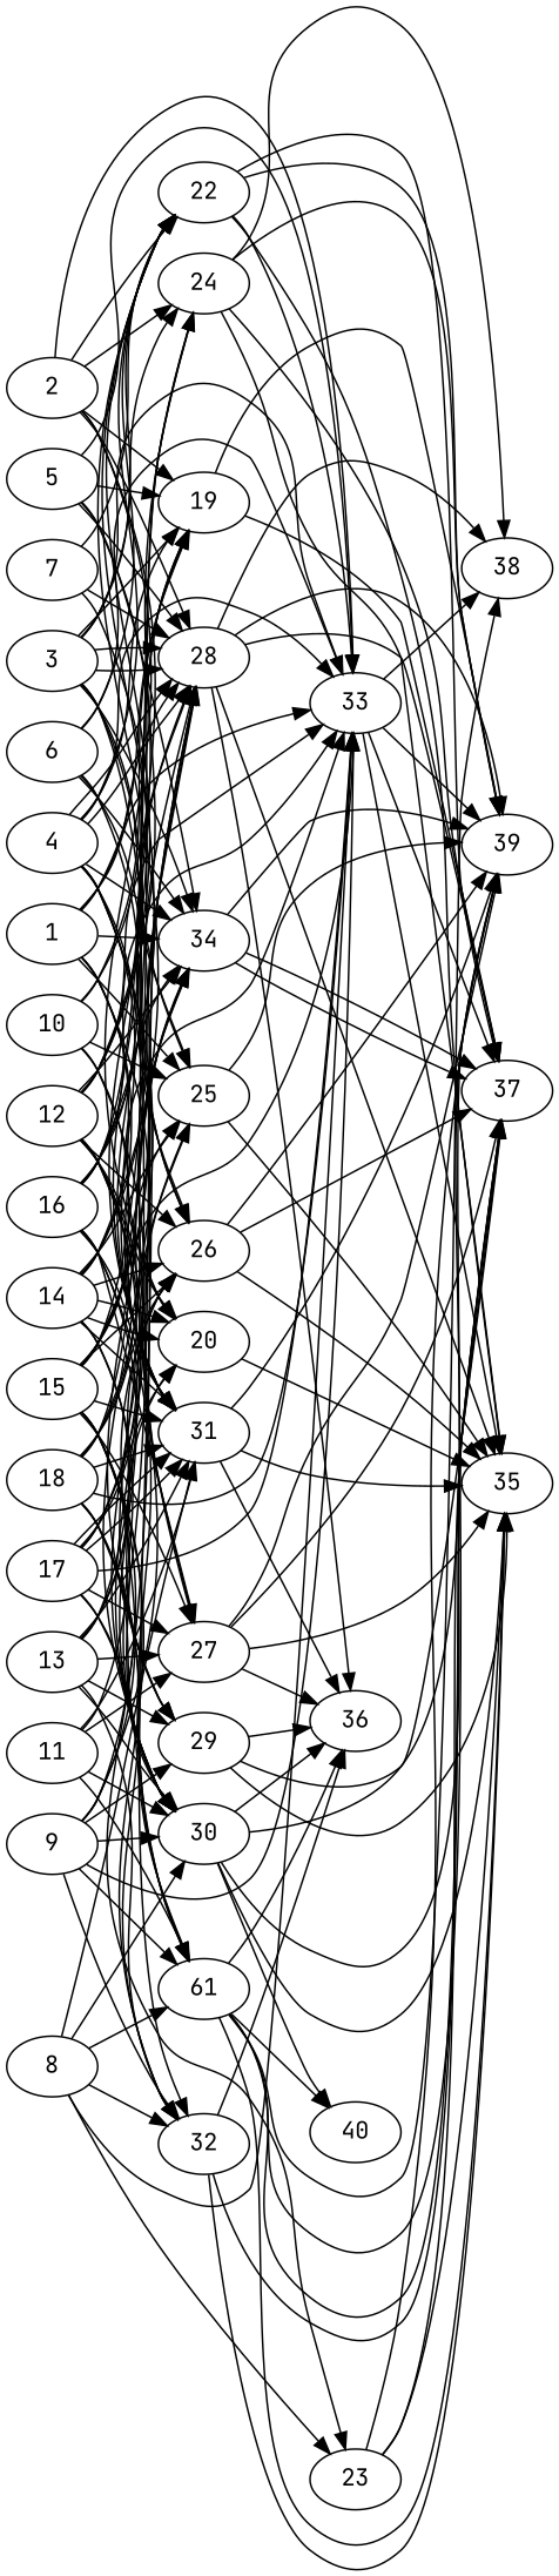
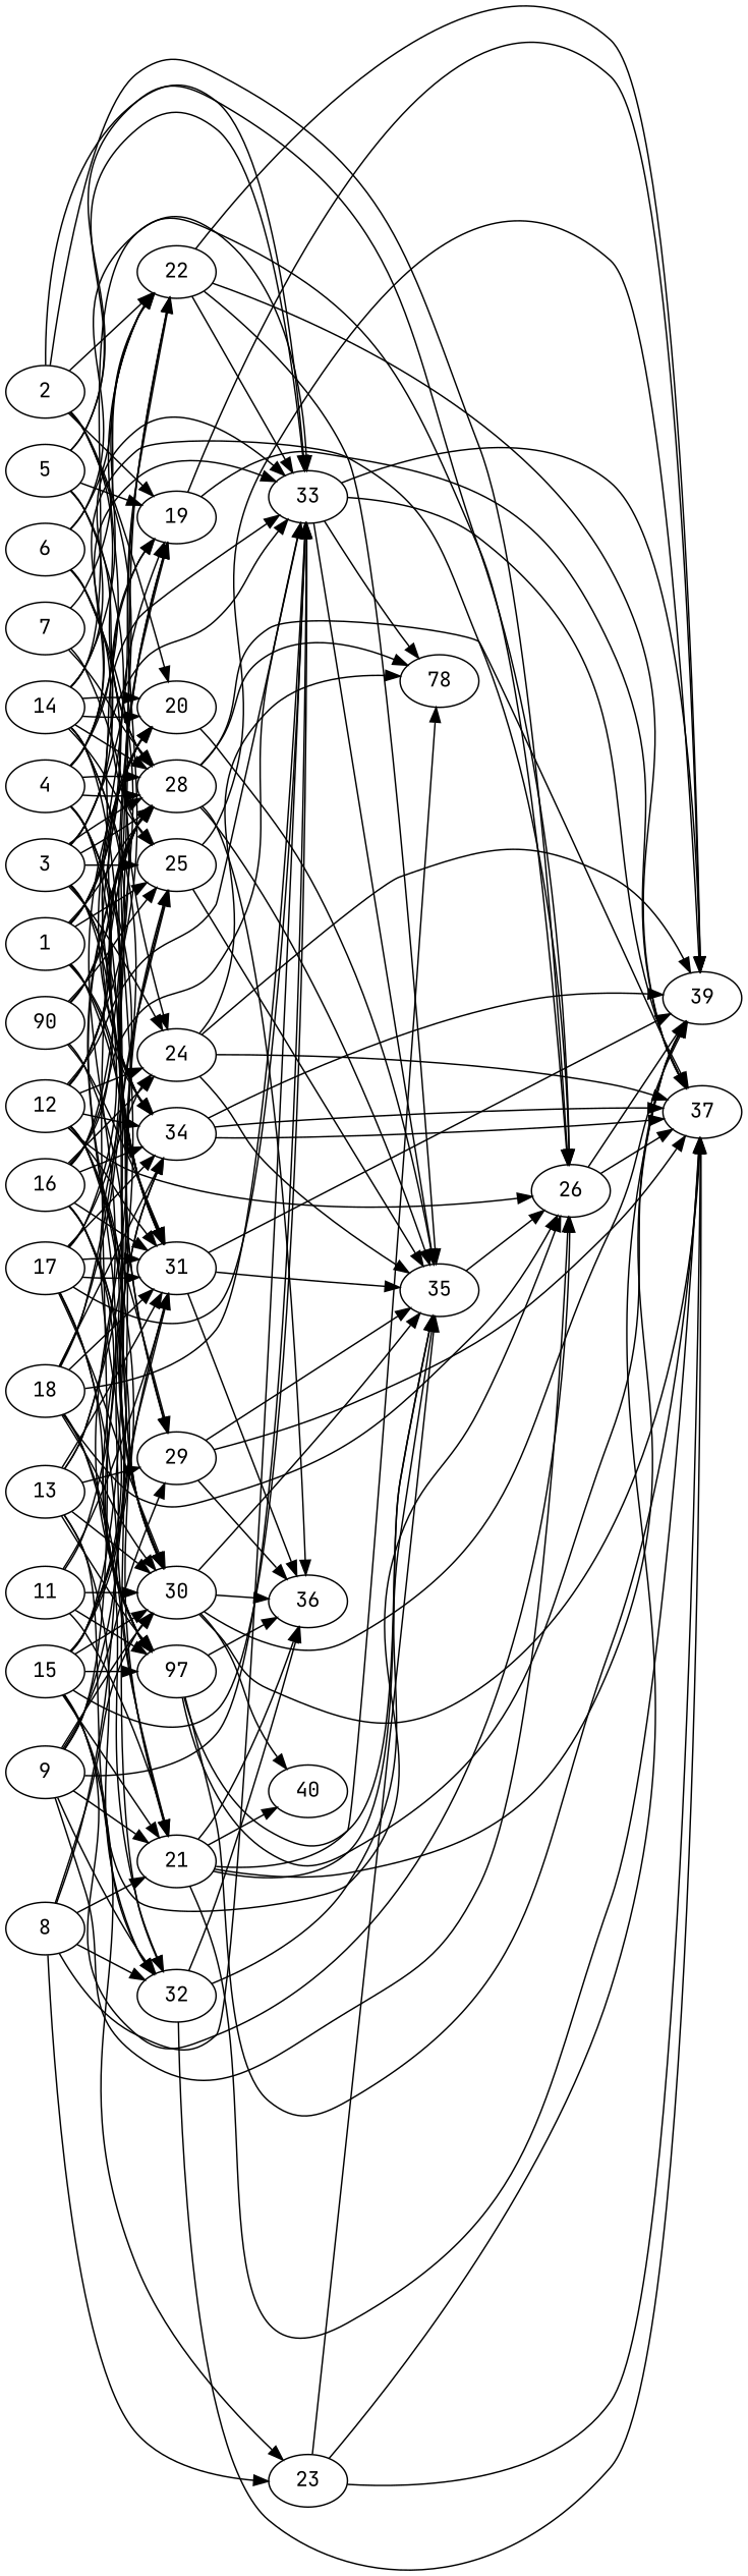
  digraph {
    fontname="JetBrains Mono"
    rankdir=LR
    node [alpha=0.05 fontname="JetBrains Mono"]
    edge [fontname="JetBrains Mono"]
    1 [alpha=0.07 expect_size=6623232]
    19 [alpha=0.16 expect_size=34752512]
    20 [alpha=0.00 expect_size=43878400]
    25 [alpha=0.00 expect_size=26563584]
-   27 [alpha=0.10 expect_size=13366272]
+   27 [alpha=0.10 expect_size=13366272 label=97]
    28 [alpha=0.03 expect_size=51884032]
    31 [alpha=0.09 expect_size=20638720]
    33 [alpha=0.09 expect_size=45908992]
    34 [alpha=0.14 expect_size=14765056]
    37 [expect_size=46082048]
    39 [alpha=0.19 expect_size=30278656]
    35 [alpha=0.11 expect_size=31139840]
    36 [alpha=0.16 expect_size=31852544]
-   38 [expect_size=23582720]
+   38 [expect_size=23582720 label=78]
    2 [alpha=0.07 expect_size=41662464]
    22 [expect_size=6959104]
    24 [alpha=0.07 expect_size=19567616]
    26 [alpha=0.06 expect_size=46855168]
    30 [alpha=0.11 expect_size=19620864]
    40 [alpha=0.08 expect_size=7612416]
    3 [alpha=0.17 expect_size=7796736]
    32 [alpha=0.13 expect_size=32990208]
    4 [alpha=0.03 expect_size=49639424]
    29 [alpha=0.10 expect_size=28555264]
    5 [alpha=0.15 expect_size=36432896]
    6 [alpha=0.17 expect_size=34420736]
    7 [alpha=0.08 expect_size=49369088]
    8 [alpha=0.01 expect_size=23981056]
-   21 [expect_size=43640832 label=61]
+   21 [expect_size=43640832]
    23 [alpha=0.07 expect_size=17625088]
    9 [alpha=0.04 expect_size=41055232]
-   10 [alpha=0.20 expect_size=35180544]
+   10 [alpha=0.20 expect_size=35180544 label=90]
    11 [alpha=0.04 expect_size=48395264]
    12 [expect_size=17449984]
    13 [alpha=0.01 expect_size=34410496]
    14 [alpha=0.03 expect_size=26456064]
    15 [alpha=0.09 expect_size=34158592]
    16 [alpha=0.06 expect_size=22200320]
    17 [alpha=0.16 expect_size=15351808]
    18 [alpha=0.10 expect_size=33543168]
    1 -> 19
    1 -> 20
    1 -> 25
    1 -> 27
    1 -> 28
    1 -> 31
    1 -> 33
    1 -> 34
    19 -> 37
    19 -> 39
    20 -> 35
    25 -> 39
    25 -> 35
    27 -> 37
    27 -> 39
    27 -> 35
    27 -> 36
    28 -> 37
-   28 -> 39
    28 -> 35
    28 -> 36
    28 -> 38
    31 -> 39
    31 -> 35
    31 -> 36
    33 -> 37
    33 -> 39
    33 -> 35
    33 -> 38
    34 -> 37
    34 -> 37
    34 -> 39
    2 -> 19
    2 -> 20
    2 -> 28
    2 -> 33
    2 -> 22
    2 -> 24
    2 -> 26
    22 -> 33
    22 -> 37
    22 -> 39
    22 -> 35
    24 -> 37
    24 -> 39
    24 -> 35
    24 -> 38
    26 -> 37
    26 -> 39
-   26 -> 35
+   35 -> 26
    30 -> 37
    30 -> 39
    30 -> 35
    30 -> 36
    30 -> 40
    3 -> 19
    3 -> 25
    3 -> 28
    3 -> 28
    3 -> 31
    3 -> 33
    3 -> 34
    3 -> 22
    3 -> 24
    3 -> 32
    32 -> 37
    32 -> 35
    32 -> 36
    4 -> 19
    4 -> 28
    4 -> 28
    4 -> 31
    4 -> 33
    4 -> 34
    4 -> 22
    4 -> 26
    4 -> 30
    4 -> 29
    29 -> 37
    29 -> 35
    29 -> 36
    5 -> 19
    5 -> 28
    5 -> 33
    5 -> 34
    5 -> 26
    6 -> 25
    6 -> 31
    6 -> 33
    6 -> 34
    6 -> 22
    7 -> 28
    7 -> 31
    7 -> 22
    8 -> 31
    8 -> 33
    8 -> 30
    8 -> 32
    8 -> 21
    8 -> 23
    21 -> 37
    21 -> 39
    21 -> 35
    21 -> 36
    21 -> 38
    21 -> 40
    23 -> 37
    23 -> 39
    23 -> 35
    9 -> 28
    9 -> 33
    9 -> 34
    9 -> 26
    9 -> 30
    9 -> 32
    9 -> 29
    9 -> 21
    10 -> 19
    10 -> 25
    10 -> 28
    10 -> 31
    10 -> 30
    11 -> 27
    11 -> 28
    11 -> 31
    11 -> 30
    11 -> 21
    12 -> 20
    12 -> 27
    12 -> 28
    12 -> 31
    12 -> 33
    12 -> 34
    12 -> 22
    12 -> 24
    12 -> 26
    12 -> 30
    12 -> 29
    13 -> 19
    13 -> 20
    13 -> 27
    13 -> 31
    13 -> 26
    13 -> 30
    13 -> 32
    13 -> 29
    14 -> 20
    14 -> 20
    14 -> 25
    14 -> 28
    14 -> 31
    14 -> 33
    14 -> 22
    14 -> 26
    14 -> 30
    14 -> 29
    15 -> 25
    15 -> 27
    15 -> 28
    15 -> 31
    15 -> 33
    15 -> 34
    15 -> 24
    15 -> 26
    15 -> 30
    15 -> 32
    15 -> 21
    15 -> 23
    16 -> 27
    16 -> 28
    16 -> 31
    16 -> 33
    16 -> 34
    16 -> 22
    16 -> 24
    16 -> 30
    16 -> 21
    17 -> 20
    17 -> 25
    17 -> 27
    17 -> 31
    17 -> 31
    17 -> 33
    17 -> 34
    17 -> 30
    17 -> 21
    18 -> 19
    18 -> 25
    18 -> 31
    18 -> 33
    18 -> 34
    18 -> 26
    18 -> 30
    18 -> 32
    18 -> 21
  }
